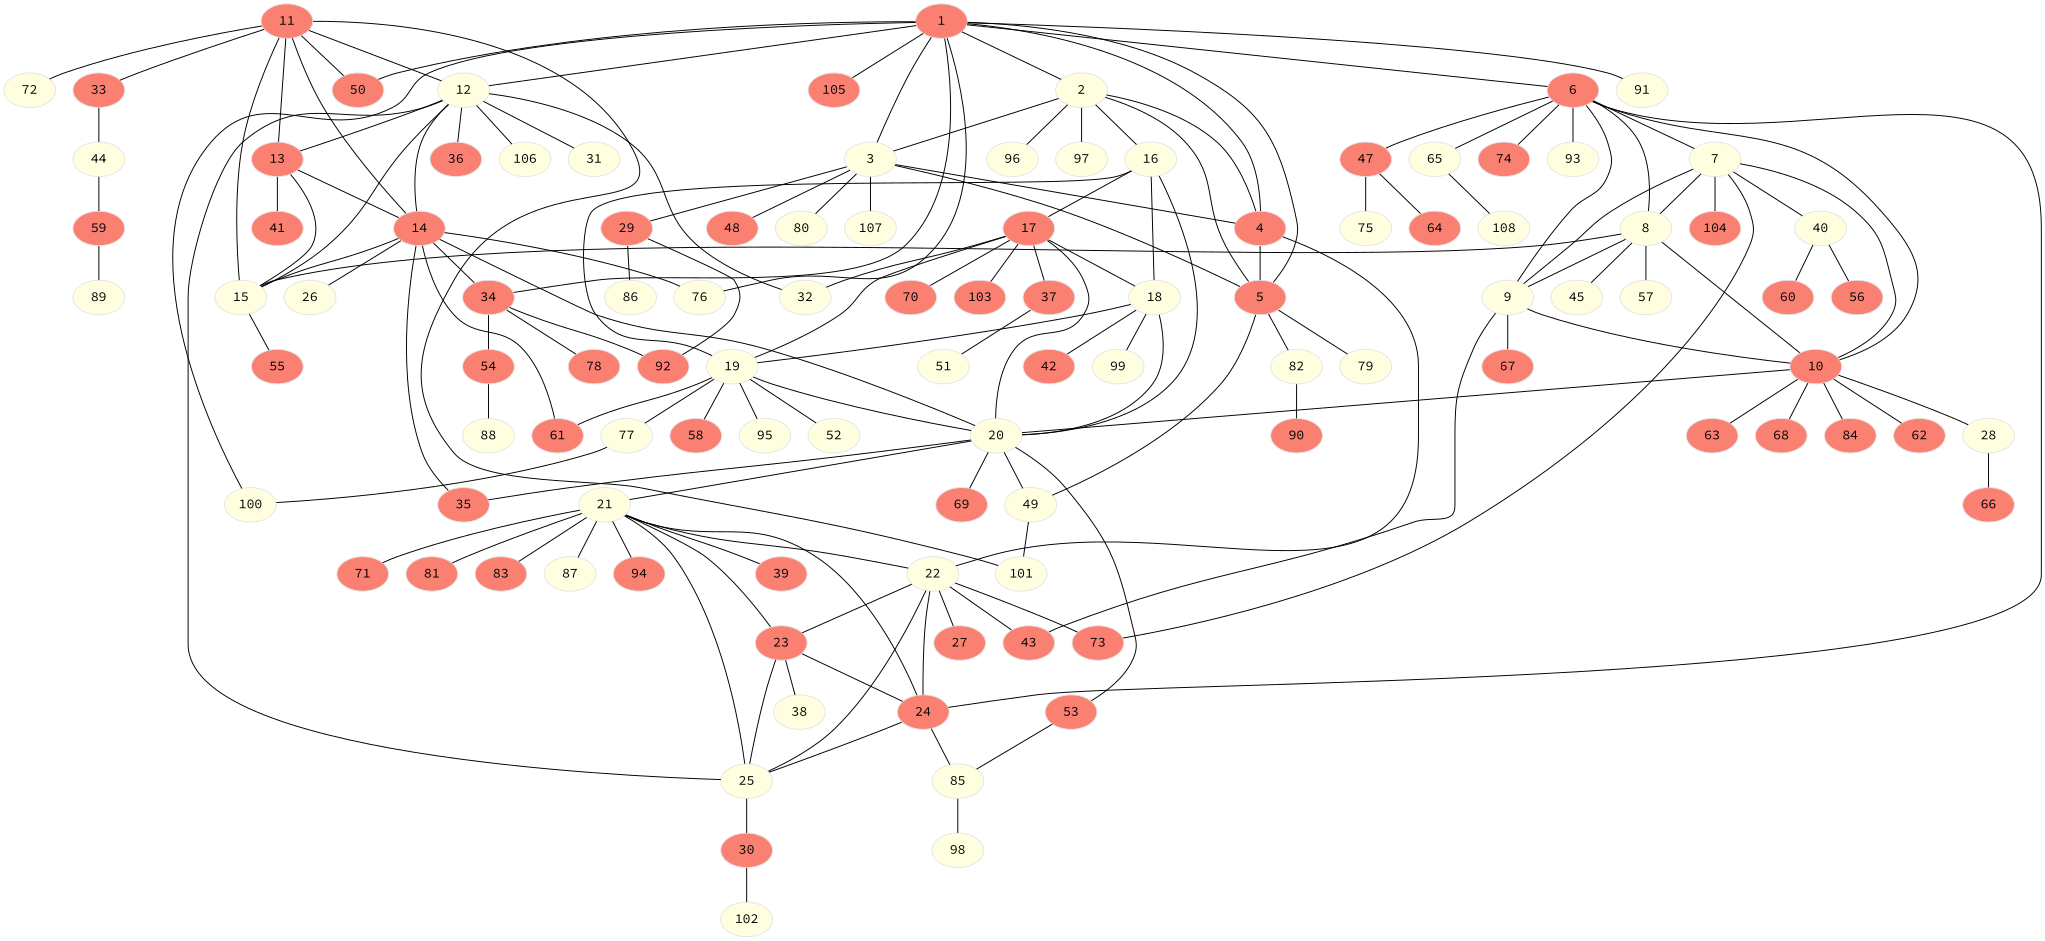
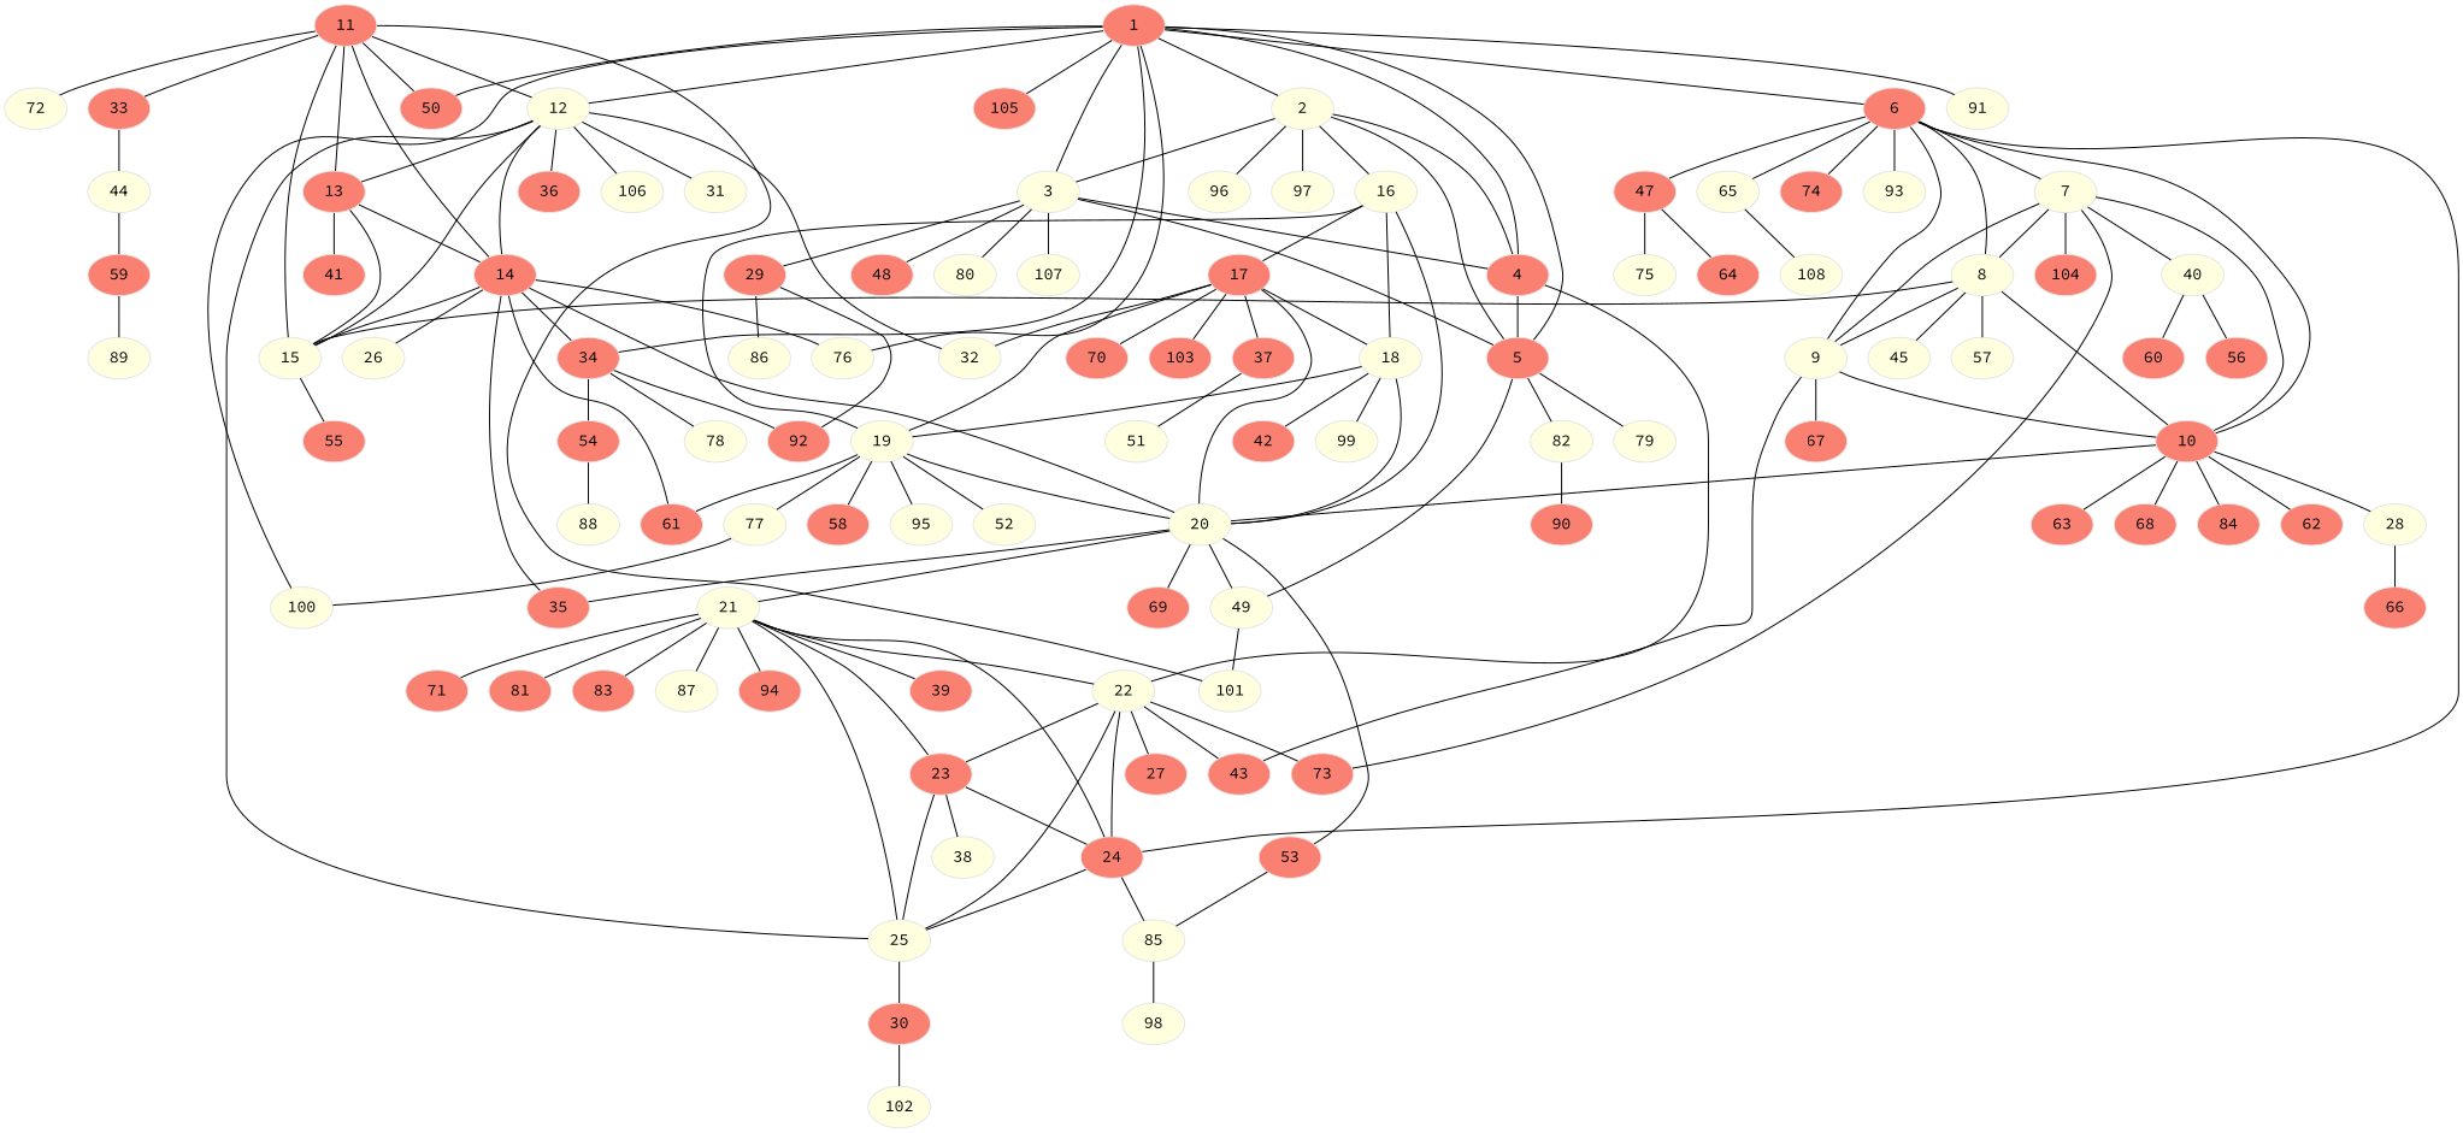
  graph {
    fontname="Source Code Pro"
    node [color=gray90 fillcolor=salmon fontname="Source Code Pro" style=filled]
    edge [fontname="Source Code Pro"]
    2 [fillcolor=lightyellow]
    1
    3 [fillcolor=lightyellow]
    4
    5
    6
    12 [fillcolor=lightyellow]
    34
    50
    76 [fillcolor=lightyellow]
    91 [fillcolor=lightyellow]
    100 [fillcolor=lightyellow]
    105
    16 [fillcolor=lightyellow]
    96 [fillcolor=lightyellow]
    97 [fillcolor=lightyellow]
    29
    48
    80 [fillcolor=lightyellow]
    107 [fillcolor=lightyellow]
    22 [fillcolor=lightyellow]
    49 [fillcolor=lightyellow]
    79 [fillcolor=lightyellow]
    82 [fillcolor=lightyellow]
    7 [fillcolor=lightyellow]
    8 [fillcolor=lightyellow]
    9 [fillcolor=lightyellow]
    10
    24
    47
    65 [fillcolor=lightyellow]
    74
    93 [fillcolor=lightyellow]
    15 [fillcolor=lightyellow]
    13
    14
    25 [fillcolor=lightyellow]
    31 [fillcolor=lightyellow]
    32 [fillcolor=lightyellow]
    36
    106 [fillcolor=lightyellow]
    92
    54
-   78
+   78 [fillcolor=lightyellow]
    20 [fillcolor=lightyellow]
    17
    18 [fillcolor=lightyellow]
    19 [fillcolor=lightyellow]
    86 [fillcolor=lightyellow]
    73
    43
    23
    27
    101 [fillcolor=lightyellow]
    90
    40 [fillcolor=lightyellow]
    104
    45 [fillcolor=lightyellow]
    57 [fillcolor=lightyellow]
    67
    28 [fillcolor=lightyellow]
    62
    63
    68
    84
    85 [fillcolor=lightyellow]
    64
    75 [fillcolor=lightyellow]
    108 [fillcolor=lightyellow]
    56
    60
    55
    35
    21 [fillcolor=lightyellow]
    53
    69
    66
    11
    33
    72 [fillcolor=lightyellow]
    41
    26 [fillcolor=lightyellow]
    61
    44 [fillcolor=lightyellow]
    30
    37
    70
    103
    42
    99 [fillcolor=lightyellow]
    52 [fillcolor=lightyellow]
    58
    77 [fillcolor=lightyellow]
    95 [fillcolor=lightyellow]
    51 [fillcolor=lightyellow]
    39
    71
    81
    83
    87 [fillcolor=lightyellow]
    94
    38 [fillcolor=lightyellow]
    98 [fillcolor=lightyellow]
    102 [fillcolor=lightyellow]
    59
    88 [fillcolor=lightyellow]
    89 [fillcolor=lightyellow]
    2 -- 3
    2 -- 4
    2 -- 5
    2 -- 16
    2 -- 96
    2 -- 97
    1 -- 2
    1 -- 3
    1 -- 4
    1 -- 5
    1 -- 6
    1 -- 12
    1 -- 34
    1 -- 50
    1 -- 76
    1 -- 91
    1 -- 100
    1 -- 105
    3 -- 4
    3 -- 5
    3 -- 29
    3 -- 48
    3 -- 80
    3 -- 107
    4 -- 5
    4 -- 22
    5 -- 49
    5 -- 79
    5 -- 82
    6 -- 7
    6 -- 8
    6 -- 9
    6 -- 10
    6 -- 24
    6 -- 47
    6 -- 65
    6 -- 74
    6 -- 93
    12 -- 15
    12 -- 13
    12 -- 14
    12 -- 25
    12 -- 31
    12 -- 32
    12 -- 36
    12 -- 106
    34 -- 92
    34 -- 54
    34 -- 78
    16 -- 20
    16 -- 17
    16 -- 18
    16 -- 19
    29 -- 92
    29 -- 86
    22 -- 24
    22 -- 25
    22 -- 73
    22 -- 43
    22 -- 23
    22 -- 27
    49 -- 101
    82 -- 90
    7 -- 8
    7 -- 9
    7 -- 10
    7 -- 73
    7 -- 40
    7 -- 104
    8 -- 9
    8 -- 10
    8 -- 15
    8 -- 45
    8 -- 57
    9 -- 10
    9 -- 43
    9 -- 67
    10 -- 20
    10 -- 28
    10 -- 62
    10 -- 63
    10 -- 68
    10 -- 84
    24 -- 25
    24 -- 85
    47 -- 64
    47 -- 75
    65 -- 108
    15 -- 55
    13 -- 15
    13 -- 14
    13 -- 41
    14 -- 34
    14 -- 76
    14 -- 15
    14 -- 20
    14 -- 35
    14 -- 26
    14 -- 61
    25 -- 30
    54 -- 88
    20 -- 49
    20 -- 35
    20 -- 21
    20 -- 53
    20 -- 69
    17 -- 32
    17 -- 20
    17 -- 18
    17 -- 19
    17 -- 37
    17 -- 70
    17 -- 103
    18 -- 20
    18 -- 19
    18 -- 42
    18 -- 99
    19 -- 20
    19 -- 61
    19 -- 52
    19 -- 58
    19 -- 77
    19 -- 95
    23 -- 24
    23 -- 25
    23 -- 38
    40 -- 56
    40 -- 60
    28 -- 66
    85 -- 98
    21 -- 22
    21 -- 24
    21 -- 25
    21 -- 23
    21 -- 39
    21 -- 71
    21 -- 81
    21 -- 83
    21 -- 87
    21 -- 94
    53 -- 85
    11 -- 12
    11 -- 50
    11 -- 15
    11 -- 13
    11 -- 14
    11 -- 101
    11 -- 33
    11 -- 72
    33 -- 44
    44 -- 59
    30 -- 102
    37 -- 51
    77 -- 100
    59 -- 89
  }
